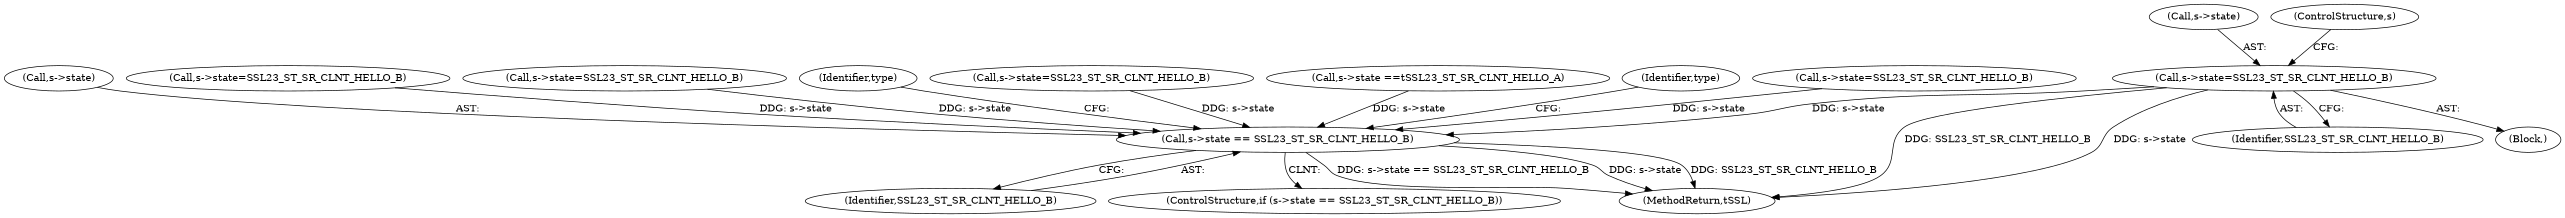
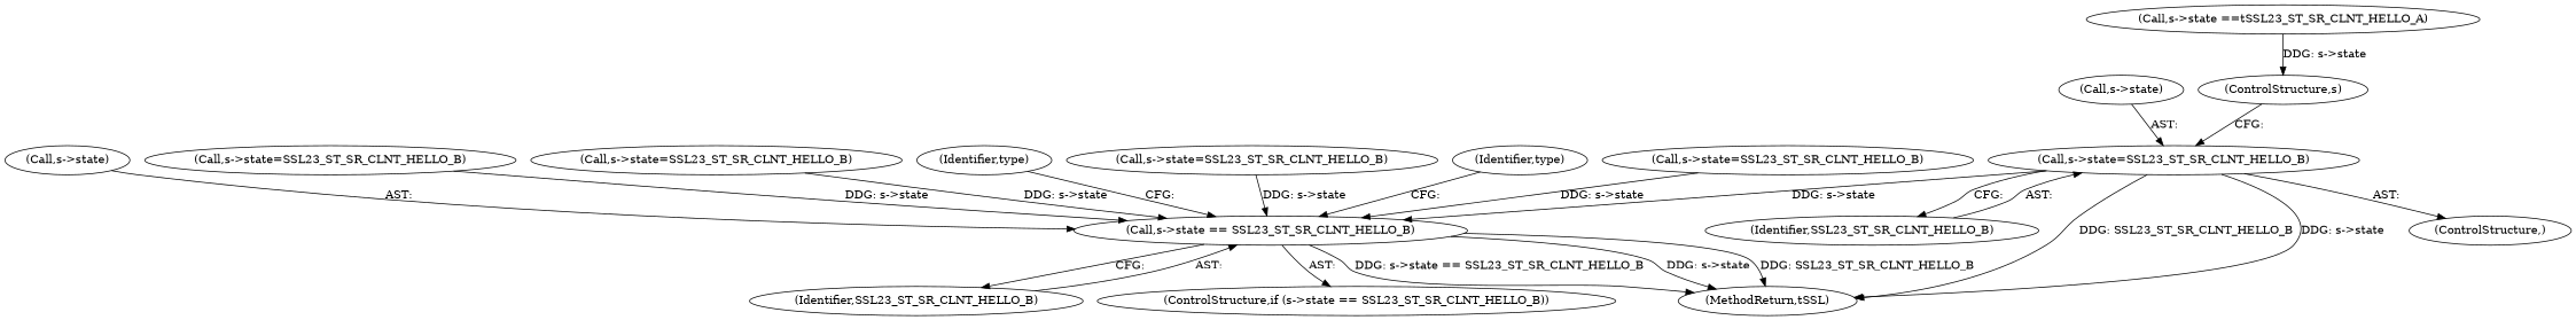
  digraph {
    n1 [label="(Call,s->state=SSL23_ST_SR_CLNT_HELLO_B)"]
    n2 [label="(Call,s->state == SSL23_ST_SR_CLNT_HELLO_B)"]
    n3 [label="(Identifier,SSL23_ST_SR_CLNT_HELLO_B)"]
    n4 [label="(MethodReturn,tSSL)"]
-   n5 [label="(Block,)"]
+   n5 [label="(ControlStructure,)"]
    n6 [label="(Identifier,SSL23_ST_SR_CLNT_HELLO_B)"]
    n7 [label="(ControlStructure,if (s->state == SSL23_ST_SR_CLNT_HELLO_B))"]
    n8 [label="(Call,s->state)"]
    n9 [label="(Call,s->state)"]
    n10 [label="(Call,s->state=SSL23_ST_SR_CLNT_HELLO_B)"]
    n11 [label="(Call,s->state=SSL23_ST_SR_CLNT_HELLO_B)"]
    n12 [label="(ControlStructure,s)"]
    n13 [label="(Identifier,type)"]
    n14 [label="(Call,s->state=SSL23_ST_SR_CLNT_HELLO_B)"]
    n15 [label="(Call,s->state ==\tSSL23_ST_SR_CLNT_HELLO_A)"]
    n16 [label="(Identifier,type)"]
    n17 [label="(Call,s->state=SSL23_ST_SR_CLNT_HELLO_B)"]
    n1 -> n2 [label="DDG: s->state"]
    n1 -> n3 [label="CFG: "]
    n1 -> n4 [label="DDG: SSL23_ST_SR_CLNT_HELLO_B"]
    n1 -> n4 [label="DDG: s->state"]
    n1 -> n5 [label="AST: "]
    n2 -> n4 [label="DDG: s->state"]
    n2 -> n4 [label="DDG: SSL23_ST_SR_CLNT_HELLO_B"]
    n2 -> n4 [label="DDG: s->state == SSL23_ST_SR_CLNT_HELLO_B"]
    n2 -> n6 [label="CFG: "]
-   n2 -> n7 [label="CLNT: "]
+   n2 -> n7 [label="AST: "]
    n3 -> n1 [label="AST: "]
    n6 -> n2 [label="AST: "]
    n8 -> n1 [label="AST: "]
    n9 -> n2 [label="AST: "]
    n10 -> n2 [label="DDG: s->state"]
    n11 -> n2 [label="DDG: s->state"]
    n12 -> n1 [label="CFG: "]
    n13 -> n2 [label="CFG: "]
    n14 -> n2 [label="DDG: s->state"]
-   n15 -> n2 [label="DDG: s->state"]
+   n15 -> n12 [label="DDG: s->state"]
    n16 -> n2 [label="CFG: "]
    n17 -> n2 [label="DDG: s->state"]
  }
